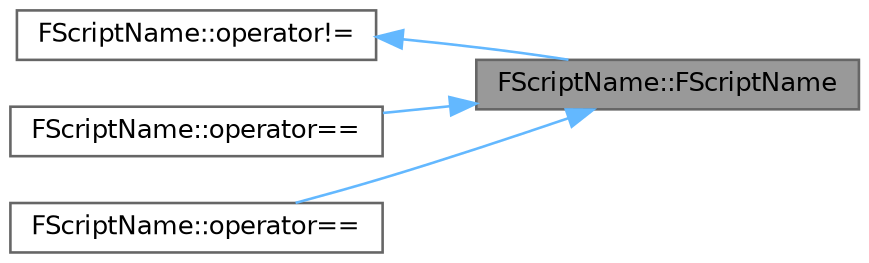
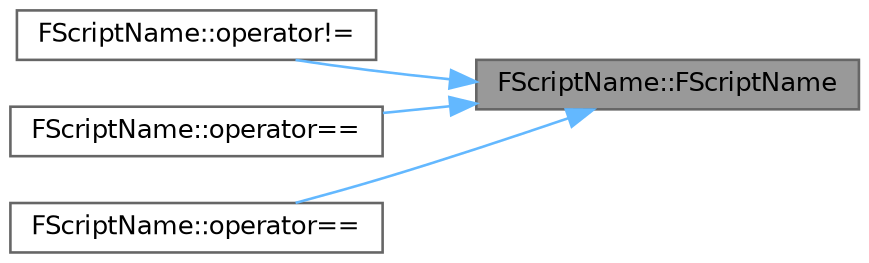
  digraph {
    rankdir=RL
    node [color=grey40 fillcolor=white fontname=Helvetica fontsize=10 shape=box style=filled]
    edge [color=steelblue1 dir=back fontname=Helvetica fontsize=10 labelfontname=Helvetica labelfontsize=10 style=solid]
    n1 [color=gray40 fillcolor=grey60 fontcolor=black height=0.2 label="FScriptName::FScriptName" width=0.4]
    n2 [height=0.2 label="FScriptName::operator!=" width=0.4]
    n3 [height=0.2 label="FScriptName::operator==" width=0.4]
    n4 [height=0.2 label="FScriptName::operator==" width=0.4]
-   n2 -> n1
+   n1 -> n2
    n1 -> n3
    n1 -> n4
  }
